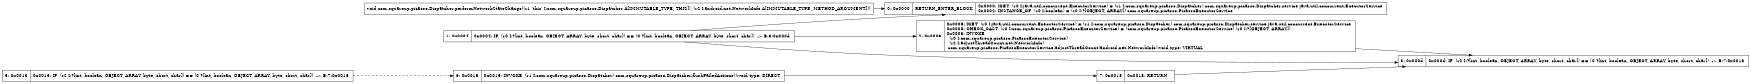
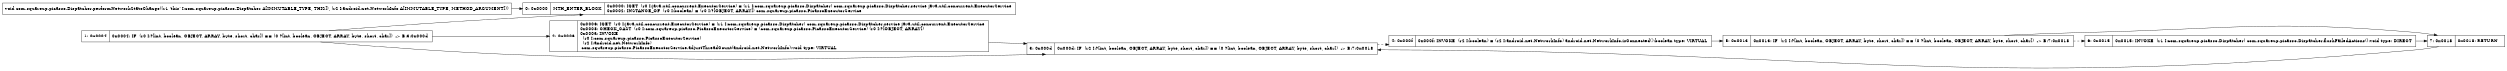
  digraph {
    rankdir=LR
    node [shape=record]
-   n1 [label="{0\:\ 0x0000|RETURN_ENTER_BLOCK\l|0x0000: IGET  (r0 I:java.util.concurrent.ExecutorService) = (r1 I:com.squareup.picasso.Dispatcher) com.squareup.picasso.Dispatcher.service java.util.concurrent.ExecutorService \l0x0002: INSTANCE_OF  (r0 I:boolean) = (r0 I:?[OBJECT, ARRAY]) com.squareup.picasso.PicassoExecutorService \l}"]
+   n1 [label="{0\:\ 0x0000|MTH_ENTER_BLOCK\l|0x0000: IGET  (r0 I:java.util.concurrent.ExecutorService) = (r1 I:com.squareup.picasso.Dispatcher) com.squareup.picasso.Dispatcher.service java.util.concurrent.ExecutorService \l0x0002: INSTANCE_OF  (r0 I:boolean) = (r0 I:?[OBJECT, ARRAY]) com.squareup.picasso.PicassoExecutorService \l}"]
    n2 [label="{1\:\ 0x0004|0x0004: IF  (r0 I:?[int, boolean, OBJECT, ARRAY, byte, short, char]) == (0 ?[int, boolean, OBJECT, ARRAY, byte, short, char])  \-\> B:3:0x000d \l}"]
-   n3 [label="{2\:\ 0x0006|0x0006: IGET  (r0 I:java.util.concurrent.ExecutorService) = (r1 I:com.squareup.picasso.Dispatcher) com.squareup.picasso.Dispatcher.service java.util.concurrent.ExecutorService \l0x0008: CHECK_CAST  (r0 I:com.squareup.picasso.PicassoExecutorService) = (com.squareup.picasso.PicassoExecutorService) (r0 I:?[OBJECT, ARRAY]) \l0x000a: INVOKE  \l  (r0 I:com.squareup.picasso.PicassoExecutorService)\l  (r2 I:adjustThreadCount.net.NetworkInfo)\l com.squareup.picasso.PicassoExecutorService.adjustThreadCount(android.net.NetworkInfo):void type: VIRTUAL \l}"]
+   n3 [label="{2\:\ 0x0006|0x0006: IGET  (r0 I:java.util.concurrent.ExecutorService) = (r1 I:com.squareup.picasso.Dispatcher) com.squareup.picasso.Dispatcher.service java.util.concurrent.ExecutorService \l0x0008: CHECK_CAST  (r0 I:com.squareup.picasso.PicassoExecutorService) = (com.squareup.picasso.PicassoExecutorService) (r0 I:?[OBJECT, ARRAY]) \l0x000a: INVOKE  \l  (r0 I:com.squareup.picasso.PicassoExecutorService)\l  (r2 I:android.net.NetworkInfo)\l com.squareup.picasso.PicassoExecutorService.adjustThreadCount(android.net.NetworkInfo):void type: VIRTUAL \l}"]
    n4 [label="{3\:\ 0x000d|0x000d: IF  (r2 I:?[int, boolean, OBJECT, ARRAY, byte, short, char]) == (0 ?[int, boolean, OBJECT, ARRAY, byte, short, char])  \-\> B:7:0x0018 \l}"]
+   n5 [label="{4\:\ 0x000f|0x000f: INVOKE  (r2 I:boolean) = (r2 I:android.net.NetworkInfo) android.net.NetworkInfo.isConnected():boolean type: VIRTUAL \l}"]
    n6 [label="{5\:\ 0x0013|0x0013: IF  (r2 I:?[int, boolean, OBJECT, ARRAY, byte, short, char]) == (0 ?[int, boolean, OBJECT, ARRAY, byte, short, char])  \-\> B:7:0x0018 \l}"]
    n7 [label="{7\:\ 0x0018|0x0018: RETURN   \l}"]
    n8 [label="{6\:\ 0x0015|0x0015: INVOKE  (r1 I:com.squareup.picasso.Dispatcher) com.squareup.picasso.Dispatcher.flushFailedActions():void type: DIRECT \l}"]
    n9 [label="{void com.squareup.picasso.Dispatcher.performNetworkStateChange((r1 'this' I:com.squareup.picasso.Dispatcher A[IMMUTABLE_TYPE, THIS]), (r2 I:android.net.NetworkInfo A[IMMUTABLE_TYPE, METHOD_ARGUMENT])) }"]
    n2 -> n1
    n2 -> n3 [style=solid]
    n2 -> n4
    n3 -> n4
+   n4 -> n5 [style=dashed]
+   n5 -> n6
+   n6 -> n7
    n6 -> n8 [style=dashed]
    n7 -> n4
    n8 -> n7
    n9 -> n1
  }
